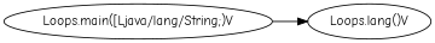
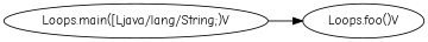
  digraph {
    rankdir=LR
    fontname="Comic Neue"
    node [fontname="Comic Neue"]
    n1 [label="Loops.main([Ljava/lang/String;)V"]
-   n2 [label="Loops.lang()V"]
+   n2 [label="Loops.foo()V"]
    n1 -> n2 [fontname="Comic Neue"]
  }
